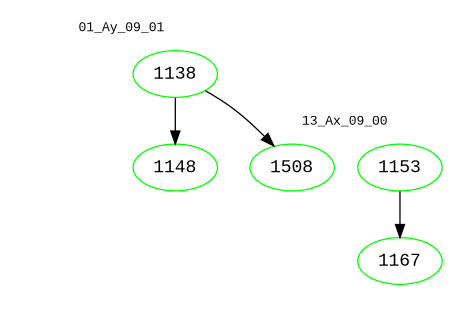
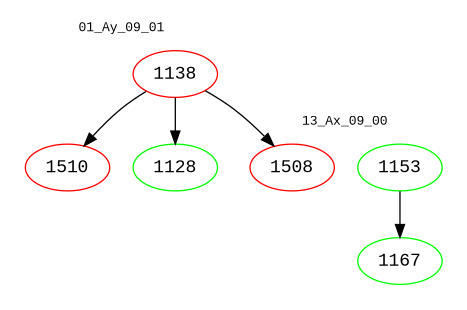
  digraph {
    fontname="Liberation Mono"
    node [color=green fontname="Liberation Mono"]
    edge [color=black fontname="Liberation Mono"]
    n1 [label=1153]
    n2 [label=1167]
-   n3 [label=1508]
-   n4 [label=1138]
-   n6 [label=1148]
+   n3 [color=red label=1508]
+   n4 [color=red label=1138]
+   n5 [color=red label=1510]
+   n6 [label=1128]
    subgraph cluster_1 {
      color=white
      fontsize=10
      label="13_Ax_09_00"
      n1
      n2
      n3
    }
    subgraph cluster_2 {
      color=white
      fontsize=10
      label="01_Ay_09_01"
      n4
+     n5
      n6
    }
    n1 -> n2
    n4 -> n3
+   n4 -> n5
    n4 -> n6
  }
